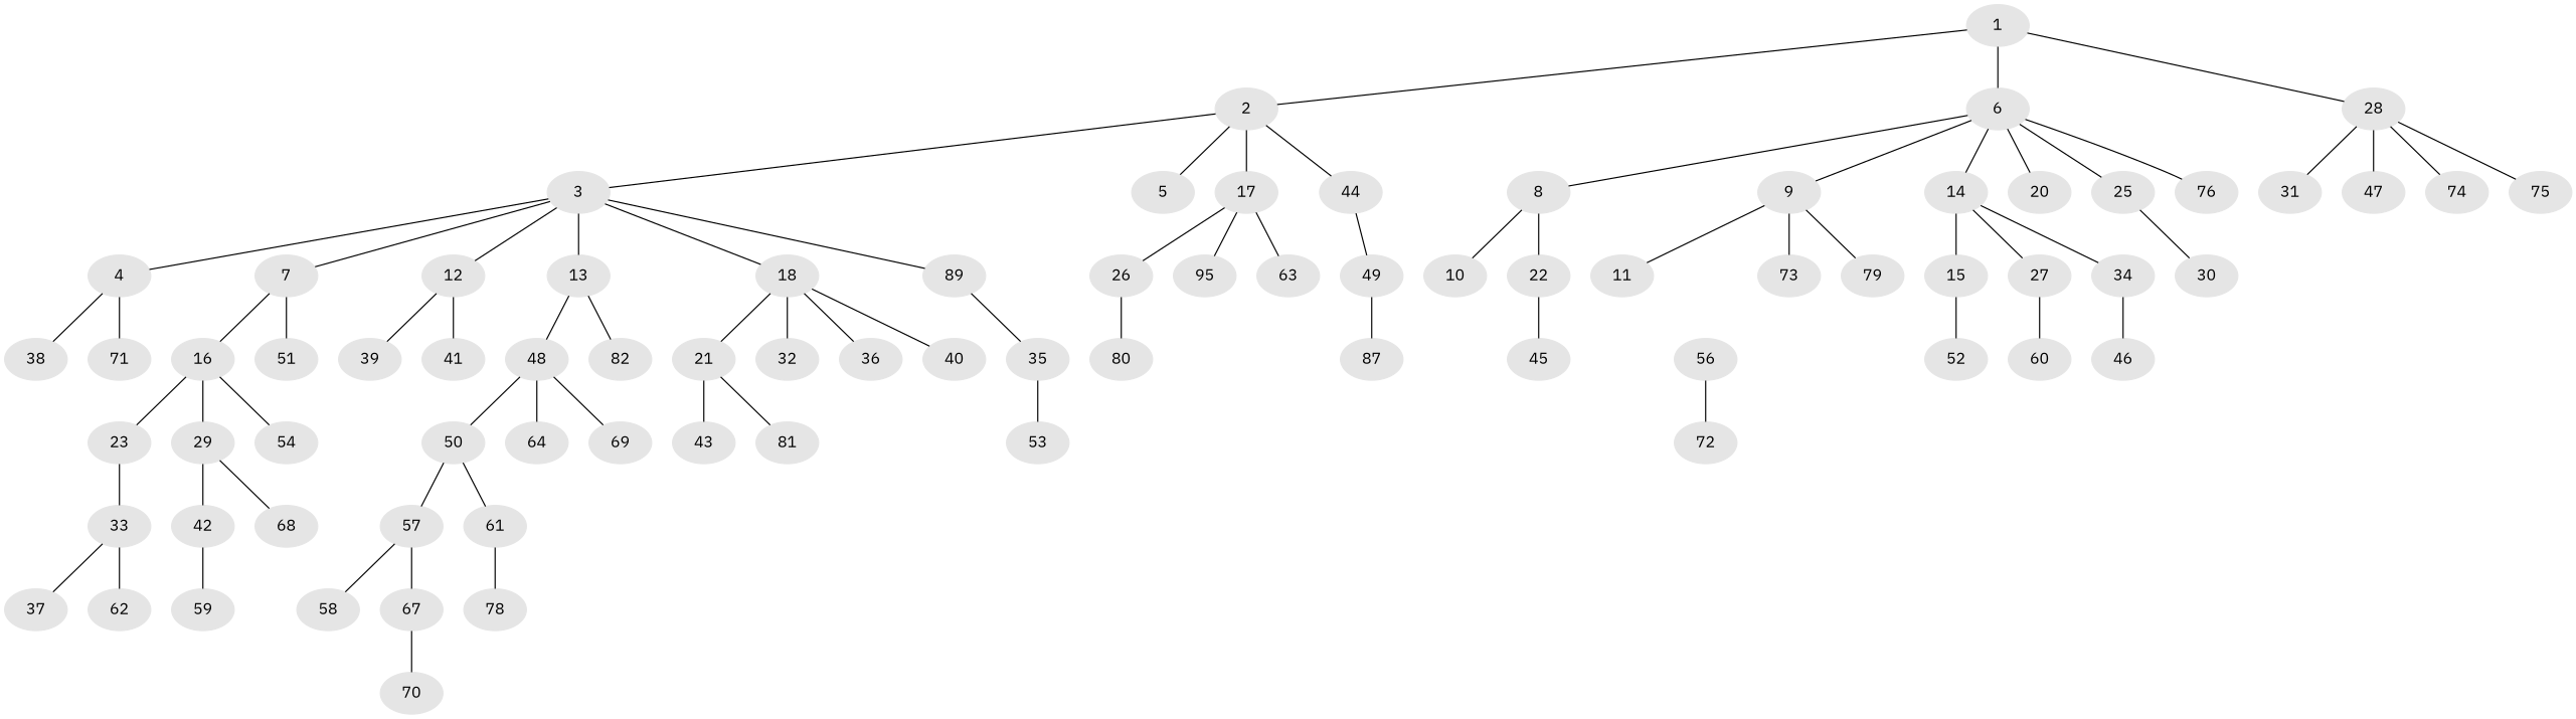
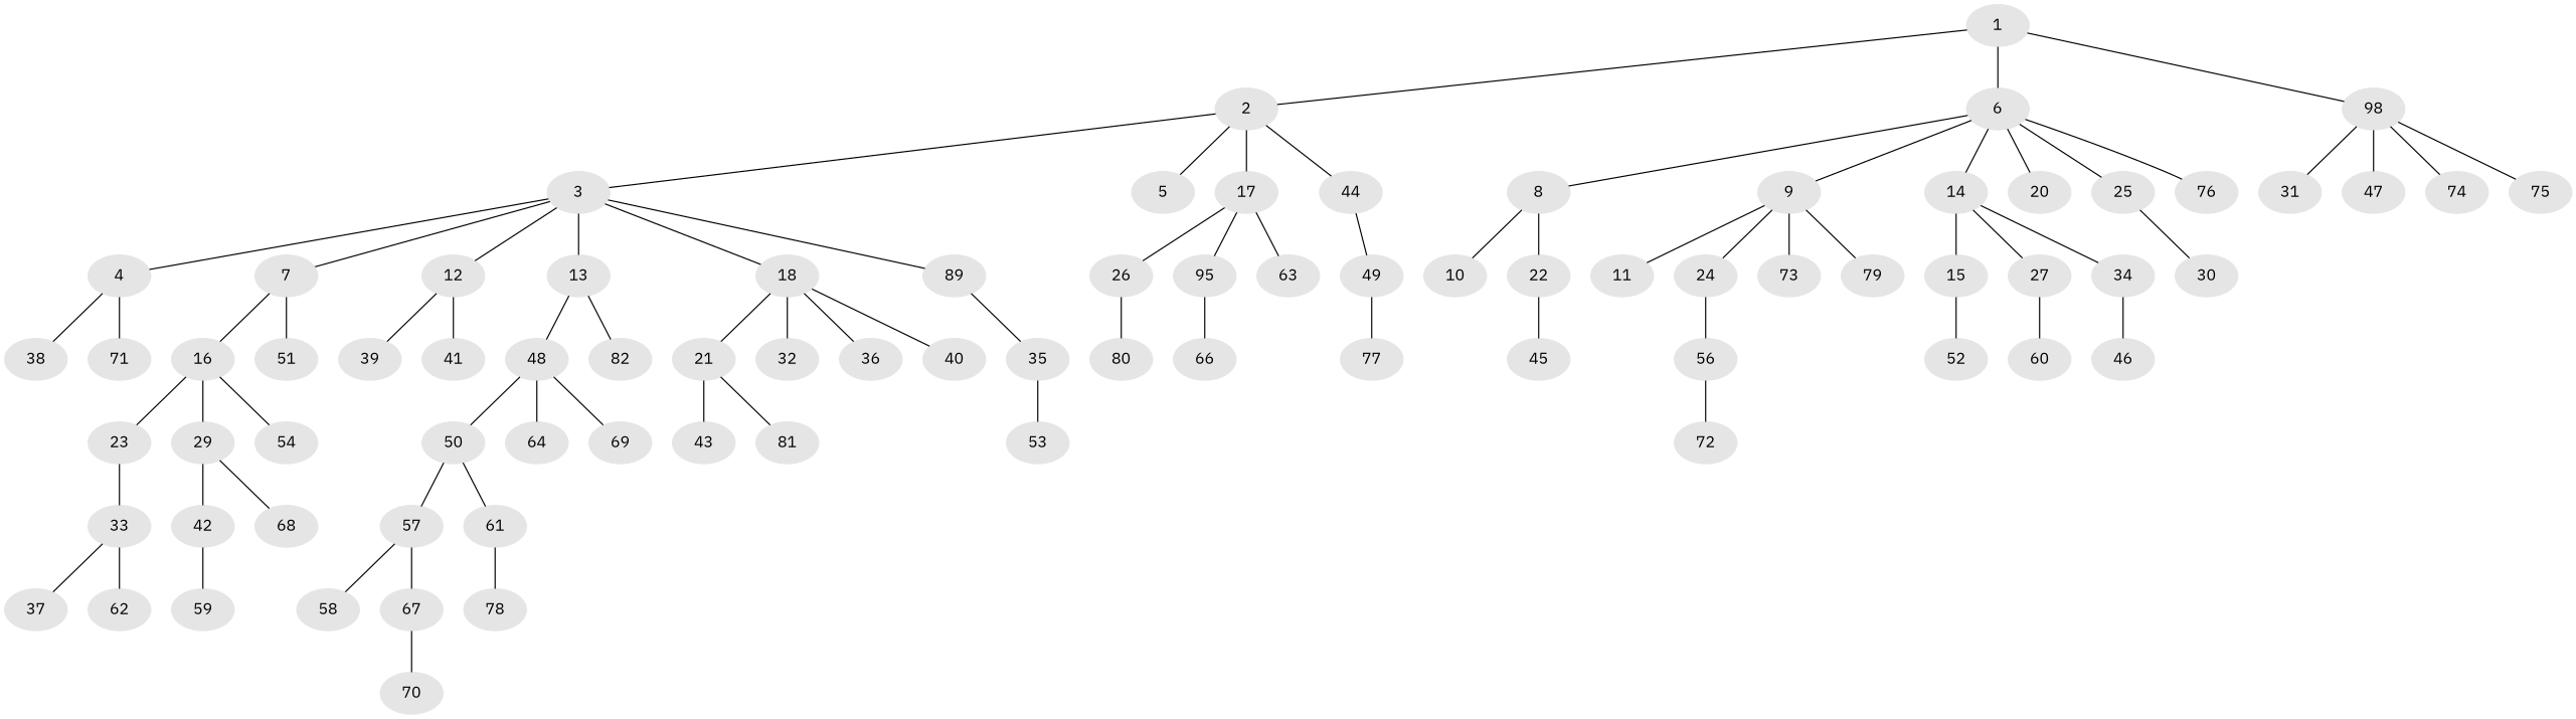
  graph {
    fontname="IBM Plex Sans"
    node [color=gray90 fontname="IBM Plex Sans" style=filled]
    edge [fontname="IBM Plex Sans"]
    1
    2
    6
-   28
+   28 [label=98]
    3
    5
    17
    44
    8
    9
    14
    20
    25
    76
    31
    47
    74
    75
    4
    7
    12
    13
    18
    n24 [label=89]
    26
    n26 [label=95]
    63
    49
    38
    71
    16
    51
    39
    41
    48
    82
    21
    32
    36
    40
    35
    10
    22
    11
+   24
    73
    79
    15
    27
    34
    30
    23
    29
    54
    45
    56
    50
    64
    69
    52
    60
    46
    33
    42
    68
    80
+   66
    43
    81
    53
    37
    62
    72
    59
-   77 [label=87]
+   77
    57
    61
    58
    67
    78
    70
    1 -- 2
    1 -- 6
    1 -- 28
    2 -- 3
    2 -- 5
    2 -- 17
    2 -- 44
    6 -- 8
    6 -- 9
    6 -- 14
    6 -- 20
    6 -- 25
    6 -- 76
    28 -- 31
    28 -- 47
    28 -- 74
    28 -- 75
    3 -- 4
    3 -- 7
    3 -- 12
    3 -- 13
    3 -- 18
    3 -- n24
    17 -- 26
    17 -- n26
    17 -- 63
    44 -- 49
    8 -- 10
    8 -- 22
    9 -- 11
+   9 -- 24
    9 -- 73
    9 -- 79
    14 -- 15
    14 -- 27
    14 -- 34
    25 -- 30
    4 -- 38
    4 -- 71
    7 -- 16
    7 -- 51
    12 -- 39
    12 -- 41
    13 -- 48
    13 -- 82
    18 -- 21
    18 -- 32
    18 -- 36
    18 -- 40
    n24 -- 35
    26 -- 80
+   n26 -- 66
    49 -- 77
    16 -- 23
    16 -- 29
    16 -- 54
    48 -- 50
    48 -- 64
    48 -- 69
    21 -- 43
    21 -- 81
    35 -- 53
    22 -- 45
+   24 -- 56
    15 -- 52
    27 -- 60
    34 -- 46
    23 -- 33
    29 -- 42
    29 -- 68
    56 -- 72
    50 -- 57
    50 -- 61
    33 -- 37
    33 -- 62
    42 -- 59
    57 -- 58
    57 -- 67
    61 -- 78
    67 -- 70
  }
